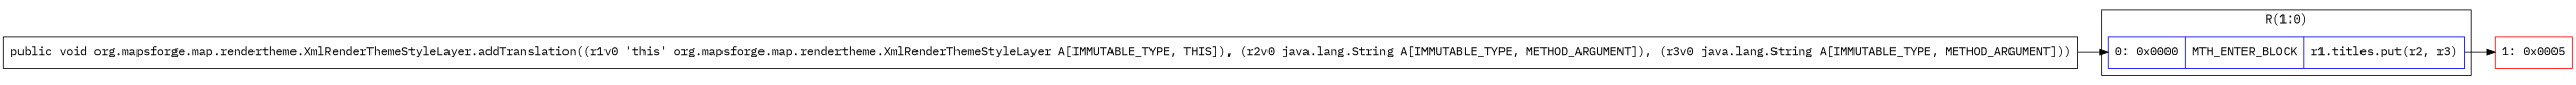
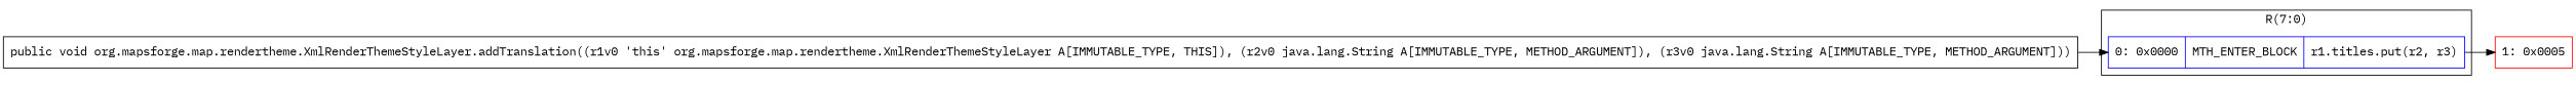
  digraph {
    rankdir=LR
    fontname="IBM Plex Mono"
    node [shape=record fontname="IBM Plex Mono"]
    edge [fontname="IBM Plex Mono"]
    n1 [color=blue label="{0\:\ 0x0000|MTH_ENTER_BLOCK\l|r1.titles.put(r2, r3)\l}"]
    n2 [color=red label="{1\:\ 0x0005}"]
    n3 [label="{public void org.mapsforge.map.rendertheme.XmlRenderThemeStyleLayer.addTranslation((r1v0 'this' org.mapsforge.map.rendertheme.XmlRenderThemeStyleLayer A[IMMUTABLE_TYPE, THIS]), (r2v0 java.lang.String A[IMMUTABLE_TYPE, METHOD_ARGUMENT]), (r3v0 java.lang.String A[IMMUTABLE_TYPE, METHOD_ARGUMENT])) }"]
    subgraph cluster_1 {
-     label="R(1:0)"
+     label="R(7:0)"
      n1
    }
    n1 -> n2
    n3 -> n1
  }
